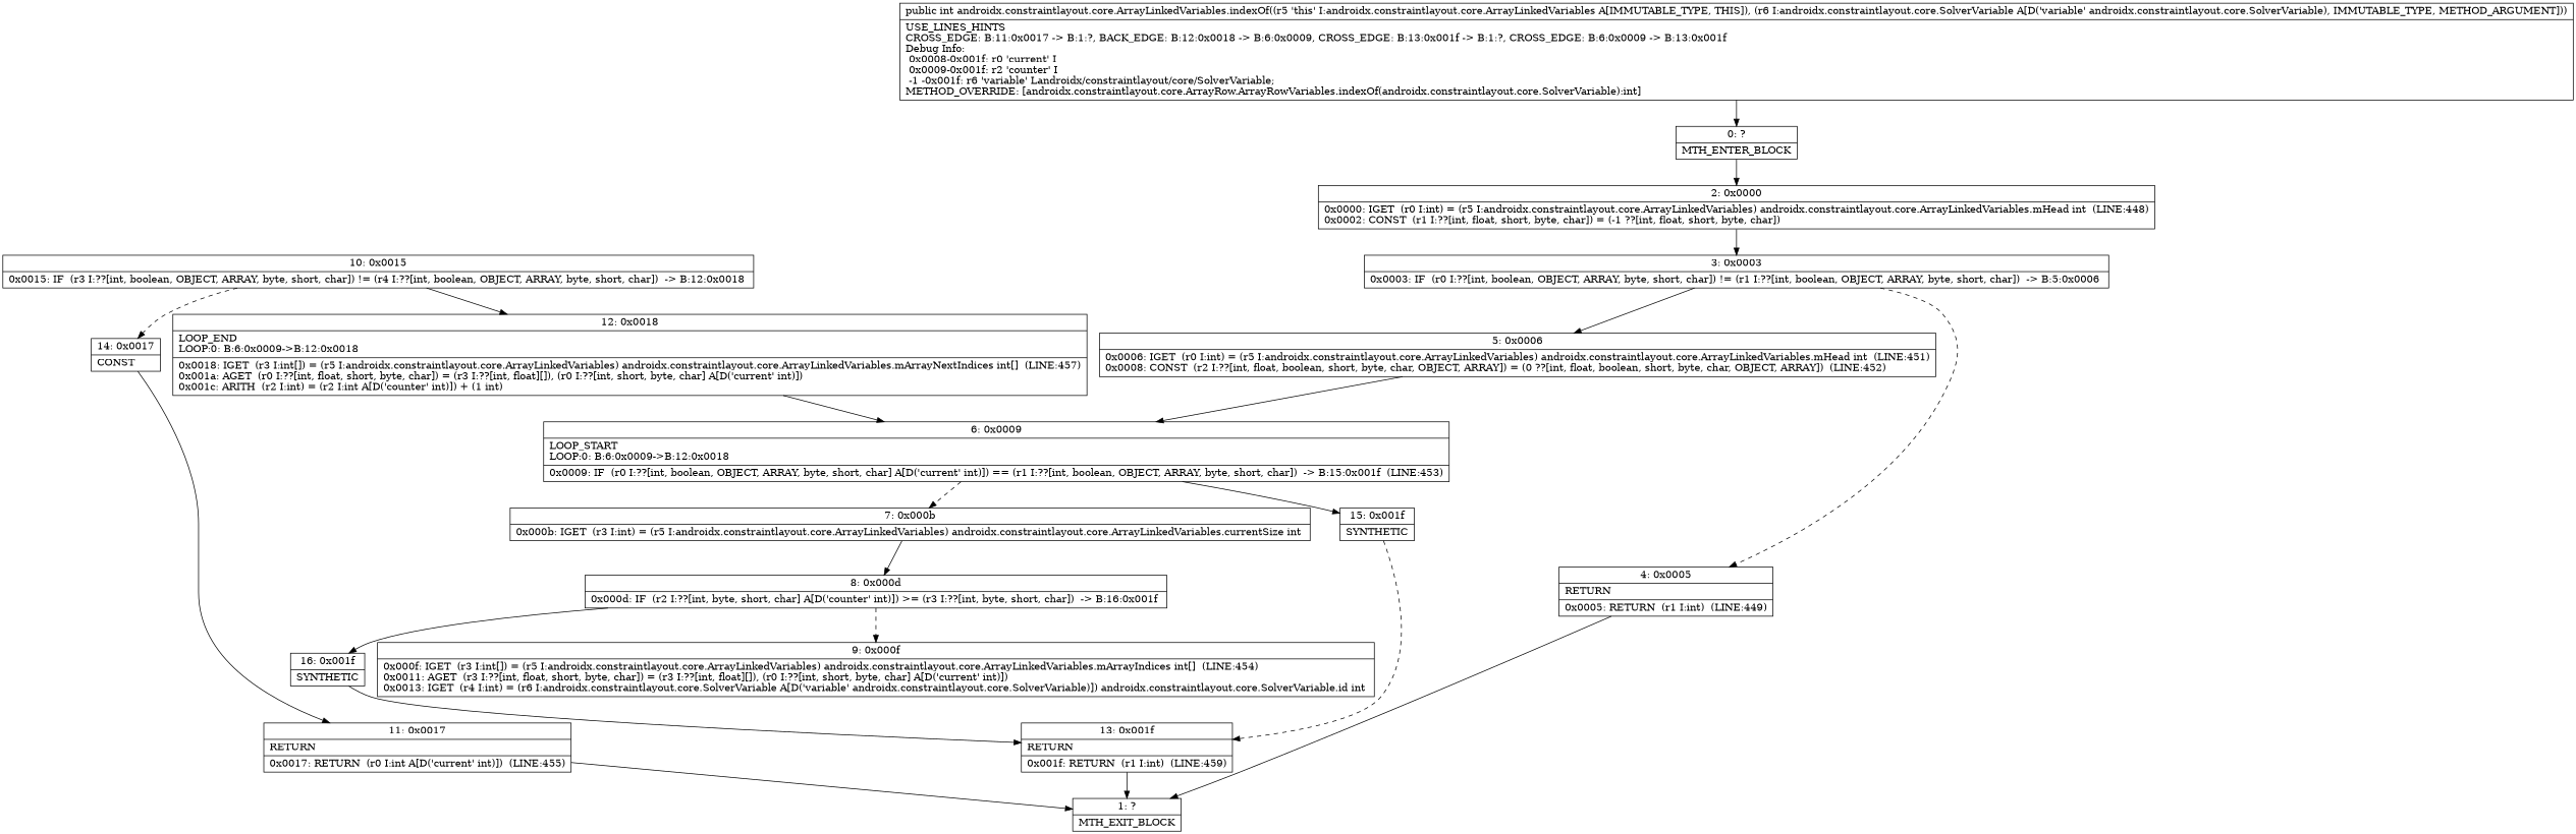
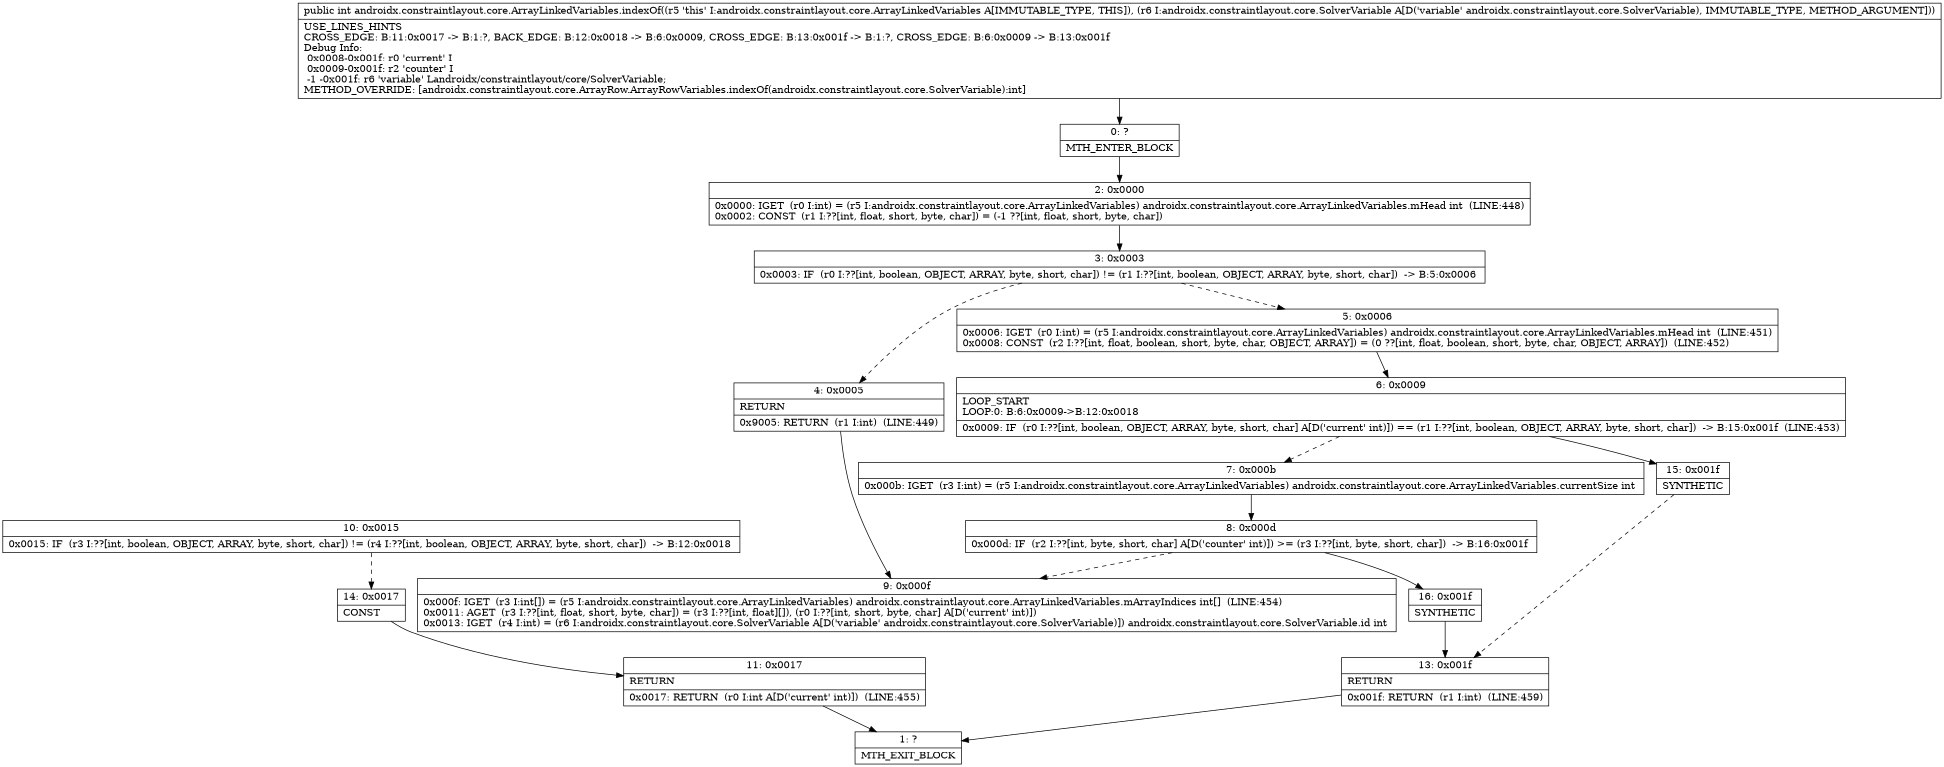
  digraph {
    node [shape=record]
    n1 [label="{0\:\ ?|MTH_ENTER_BLOCK\l}"]
    n2 [label="{2\:\ 0x0000|0x0000: IGET  (r0 I:int) = (r5 I:androidx.constraintlayout.core.ArrayLinkedVariables) androidx.constraintlayout.core.ArrayLinkedVariables.mHead int  (LINE:448)\l0x0002: CONST  (r1 I:??[int, float, short, byte, char]) = (\-1 ??[int, float, short, byte, char]) \l}"]
    n3 [label="{3\:\ 0x0003|0x0003: IF  (r0 I:??[int, boolean, OBJECT, ARRAY, byte, short, char]) != (r1 I:??[int, boolean, OBJECT, ARRAY, byte, short, char])  \-\> B:5:0x0006 \l}"]
-   n4 [label="{4\:\ 0x0005|RETURN\l|0x0005: RETURN  (r1 I:int)  (LINE:449)\l}"]
+   n4 [label="{4\:\ 0x0005|RETURN\l|0x9005: RETURN  (r1 I:int)  (LINE:449)\l}"]
    n5 [label="{5\:\ 0x0006|0x0006: IGET  (r0 I:int) = (r5 I:androidx.constraintlayout.core.ArrayLinkedVariables) androidx.constraintlayout.core.ArrayLinkedVariables.mHead int  (LINE:451)\l0x0008: CONST  (r2 I:??[int, float, boolean, short, byte, char, OBJECT, ARRAY]) = (0 ??[int, float, boolean, short, byte, char, OBJECT, ARRAY])  (LINE:452)\l}"]
    n6 [label="{1\:\ ?|MTH_EXIT_BLOCK\l}"]
    n7 [label="{6\:\ 0x0009|LOOP_START\lLOOP:0: B:6:0x0009\-\>B:12:0x0018\l|0x0009: IF  (r0 I:??[int, boolean, OBJECT, ARRAY, byte, short, char] A[D('current' int)]) == (r1 I:??[int, boolean, OBJECT, ARRAY, byte, short, char])  \-\> B:15:0x001f  (LINE:453)\l}"]
    n8 [label="{7\:\ 0x000b|0x000b: IGET  (r3 I:int) = (r5 I:androidx.constraintlayout.core.ArrayLinkedVariables) androidx.constraintlayout.core.ArrayLinkedVariables.currentSize int \l}"]
    n9 [label="{15\:\ 0x001f|SYNTHETIC\l}"]
    n10 [label="{8\:\ 0x000d|0x000d: IF  (r2 I:??[int, byte, short, char] A[D('counter' int)]) \>= (r3 I:??[int, byte, short, char])  \-\> B:16:0x001f \l}"]
    n11 [label="{13\:\ 0x001f|RETURN\l|0x001f: RETURN  (r1 I:int)  (LINE:459)\l}"]
    n12 [label="{9\:\ 0x000f|0x000f: IGET  (r3 I:int[]) = (r5 I:androidx.constraintlayout.core.ArrayLinkedVariables) androidx.constraintlayout.core.ArrayLinkedVariables.mArrayIndices int[]  (LINE:454)\l0x0011: AGET  (r3 I:??[int, float, short, byte, char]) = (r3 I:??[int, float][]), (r0 I:??[int, short, byte, char] A[D('current' int)]) \l0x0013: IGET  (r4 I:int) = (r6 I:androidx.constraintlayout.core.SolverVariable A[D('variable' androidx.constraintlayout.core.SolverVariable)]) androidx.constraintlayout.core.SolverVariable.id int \l}"]
    n13 [label="{16\:\ 0x001f|SYNTHETIC\l}"]
    n14 [label="{10\:\ 0x0015|0x0015: IF  (r3 I:??[int, boolean, OBJECT, ARRAY, byte, short, char]) != (r4 I:??[int, boolean, OBJECT, ARRAY, byte, short, char])  \-\> B:12:0x0018 \l}"]
-   n15 [label="{12\:\ 0x0018|LOOP_END\lLOOP:0: B:6:0x0009\-\>B:12:0x0018\l|0x0018: IGET  (r3 I:int[]) = (r5 I:androidx.constraintlayout.core.ArrayLinkedVariables) androidx.constraintlayout.core.ArrayLinkedVariables.mArrayNextIndices int[]  (LINE:457)\l0x001a: AGET  (r0 I:??[int, float, short, byte, char]) = (r3 I:??[int, float][]), (r0 I:??[int, short, byte, char] A[D('current' int)]) \l0x001c: ARITH  (r2 I:int) = (r2 I:int A[D('counter' int)]) + (1 int) \l}"]
    n16 [label="{14\:\ 0x0017|CONST\l}"]
    n17 [label="{11\:\ 0x0017|RETURN\l|0x0017: RETURN  (r0 I:int A[D('current' int)])  (LINE:455)\l}"]
    n18 [label="{public int androidx.constraintlayout.core.ArrayLinkedVariables.indexOf((r5 'this' I:androidx.constraintlayout.core.ArrayLinkedVariables A[IMMUTABLE_TYPE, THIS]), (r6 I:androidx.constraintlayout.core.SolverVariable A[D('variable' androidx.constraintlayout.core.SolverVariable), IMMUTABLE_TYPE, METHOD_ARGUMENT]))  | USE_LINES_HINTS\lCROSS_EDGE: B:11:0x0017 \-\> B:1:?, BACK_EDGE: B:12:0x0018 \-\> B:6:0x0009, CROSS_EDGE: B:13:0x001f \-\> B:1:?, CROSS_EDGE: B:6:0x0009 \-\> B:13:0x001f\lDebug Info:\l  0x0008\-0x001f: r0 'current' I\l  0x0009\-0x001f: r2 'counter' I\l  \-1 \-0x001f: r6 'variable' Landroidx\/constraintlayout\/core\/SolverVariable;\lMETHOD_OVERRIDE: [androidx.constraintlayout.core.ArrayRow.ArrayRowVariables.indexOf(androidx.constraintlayout.core.SolverVariable):int]\l}"]
    n1 -> n2
    n2 -> n3
    n3 -> n4 [style=dashed]
-   n3 -> n5
-   n4 -> n6
+   n3 -> n5 [style=dashed]
+   n4 -> n12
    n5 -> n7
    n7 -> n8 [style=dashed]
    n7 -> n9
    n8 -> n10
    n9 -> n11 [style=dashed]
    n10 -> n12 [style=dashed]
    n10 -> n13
    n11 -> n6
    n13 -> n11
-   n14 -> n15
    n14 -> n16 [style=dashed]
-   n15 -> n7
    n16 -> n17
    n17 -> n6
    n18 -> n1
  }
